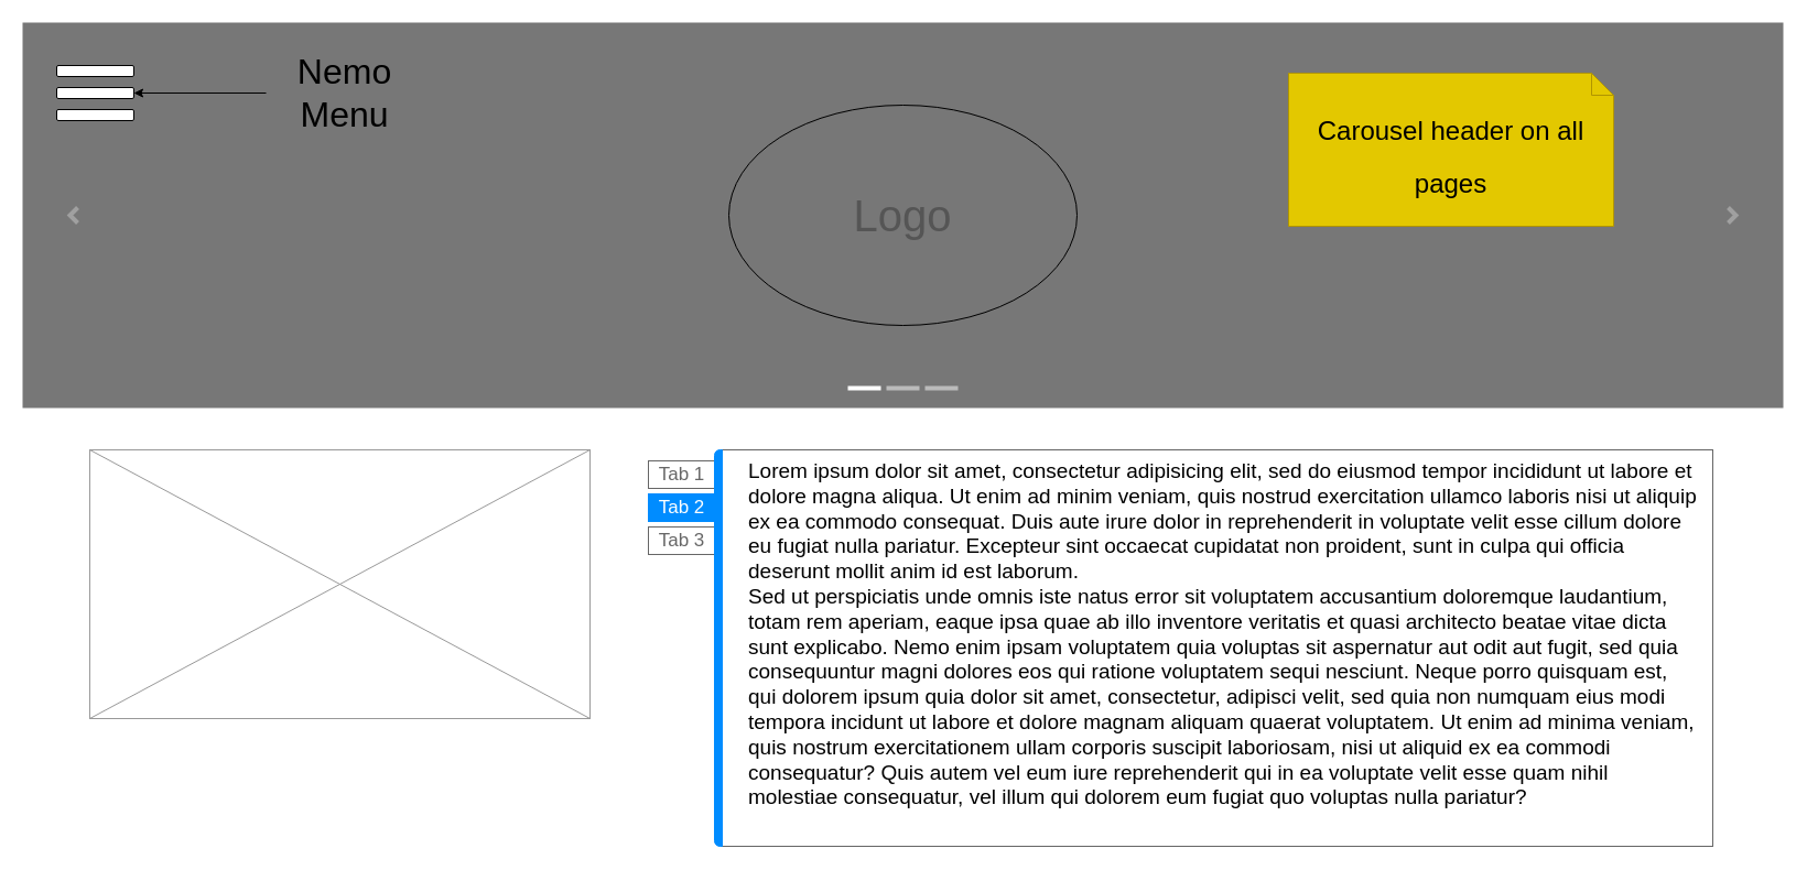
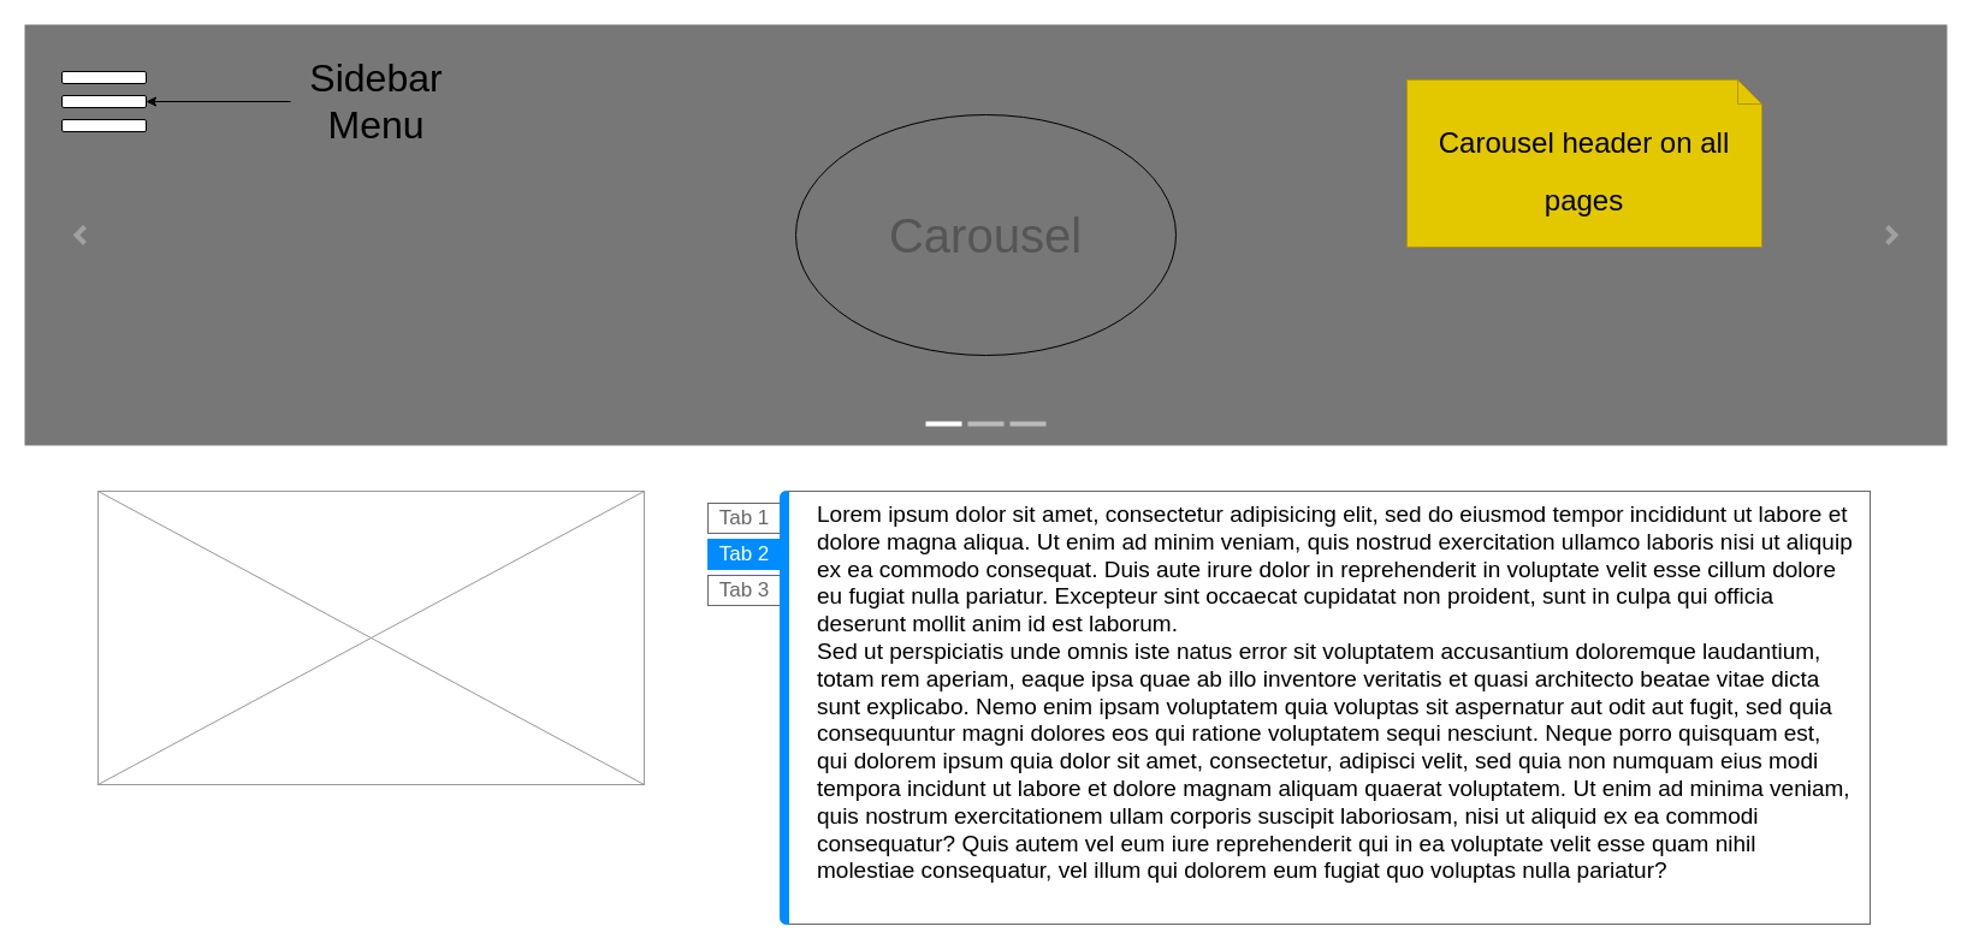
  <mxCell id="0" />
  <mxCell id="1" parent="0" />
  <mxCell id="2" value="First slide" style="html=1;shadow=0;dashed=0;strokeColor=none;strokeWidth=1;fillColor=#777777;fontColor=#555555;whiteSpace=wrap;align=center;verticalAlign=middle;fontStyle=0;fontSize=40;" parent="1" vertex="1"><mxGeometry x="20" width="1598" height="350" as="geometry" y="20" /></mxCell>
  <mxCell id="3" value="" style="html=1;verticalLabelPosition=bottom;labelBackgroundColor=#ffffff;verticalAlign=top;shadow=0;dashed=0;strokeWidth=4;shape=mxgraph.ios7.misc.more;strokeColor=#a0a0a0;" parent="2" vertex="1"><mxGeometry x="1" y="0.5" width="7" height="14" relative="1" as="geometry"><mxPoint x="-50" y="-7" as="offset" /></mxGeometry></mxCell>
  <mxCell id="4" value="" style="flipH=1;html=1;verticalLabelPosition=bottom;labelBackgroundColor=#ffffff;verticalAlign=top;shadow=0;dashed=0;strokeWidth=4;shape=mxgraph.ios7.misc.more;strokeColor=#a0a0a0;" parent="2" vertex="1"><mxGeometry y="0.5" width="7" height="14" relative="1" as="geometry"><mxPoint x="43" y="-7" as="offset" /></mxGeometry></mxCell>
  <mxCell id="5" value="" style="html=1;shadow=0;strokeColor=none;fillColor=#ffffff;" parent="2" vertex="1"><mxGeometry x="0.5" y="1" width="30" height="4" relative="1" as="geometry"><mxPoint x="-50" y="-20" as="offset" /></mxGeometry></mxCell>
  <mxCell id="6" value="" style="html=1;shadow=0;strokeColor=none;fillColor=#BBBBBB;" parent="2" vertex="1"><mxGeometry x="0.5" y="1" width="30" height="4" relative="1" as="geometry"><mxPoint x="-15" y="-20" as="offset" /></mxGeometry></mxCell>
  <mxCell id="7" value="" style="html=1;shadow=0;strokeColor=none;fillColor=#BBBBBB;" parent="2" vertex="1"><mxGeometry x="0.5" y="1" width="30" height="4" relative="1" as="geometry"><mxPoint x="20" y="-20" as="offset" /></mxGeometry></mxCell>
  <mxCell id="8" style="edgeStyle=orthogonalEdgeStyle;rounded=0;orthogonalLoop=1;jettySize=auto;html=1;exitX=0;exitY=0.5;exitDx=0;exitDy=0;entryX=1;entryY=0.5;entryDx=0;entryDy=0;" parent="2" source="9" target="11" edge="1"><mxGeometry relative="1" as="geometry" /></mxCell>
- <mxCell id="9" value="&lt;font style=&quot;font-size: 32px&quot;&gt;Nemo&lt;br&gt;Menu&lt;/font&gt;" style="text;html=1;strokeColor=none;fillColor=none;align=center;verticalAlign=middle;whiteSpace=wrap;rounded=0;" parent="2" vertex="1"><mxGeometry x="221" y="19" width="143" height="90" as="geometry" /></mxCell>
+ <mxCell id="9" value="&lt;font style=&quot;font-size: 32px&quot;&gt;Sidebar&lt;br&gt;Menu&lt;/font&gt;" style="text;html=1;strokeColor=none;fillColor=none;align=center;verticalAlign=middle;whiteSpace=wrap;rounded=0;" parent="2" vertex="1"><mxGeometry x="221" y="19" width="143" height="90" as="geometry" /></mxCell>
  <mxCell id="10" value="" style="rounded=1;whiteSpace=wrap;html=1;" parent="2" vertex="1"><mxGeometry x="31" y="39" width="70" height="10" as="geometry" /></mxCell>
  <mxCell id="11" value="" style="rounded=1;whiteSpace=wrap;html=1;" parent="2" vertex="1"><mxGeometry x="31" y="59" width="70" height="10" as="geometry" /></mxCell>
  <mxCell id="12" value="" style="rounded=1;whiteSpace=wrap;html=1;" parent="2" vertex="1"><mxGeometry x="31" y="79" width="70" height="10" as="geometry" /></mxCell>
  <mxCell id="13" value="&lt;font style=&quot;font-size: 24px&quot;&gt;Carousel header on all pages&lt;/font&gt;" style="shape=note;size=20;whiteSpace=wrap;html=1;shadow=0;dashed=0;fontSize=40;fontColor=#000000;strokeWidth=1;fillColor=#e3c800;strokeColor=#B09500;" parent="2" vertex="1"><mxGeometry x="1149" y="46" width="295" height="139" as="geometry" /></mxCell>
- <mxCell id="14" value="Logo" style="ellipse;whiteSpace=wrap;html=1;shadow=0;dashed=0;fontSize=40;fontColor=#555555;strokeWidth=1;fillColor=#777777;" parent="2" vertex="1"><mxGeometry x="641" y="75" width="316" height="200" as="geometry" /></mxCell>
+ <mxCell id="14" value="Carousel" style="ellipse;whiteSpace=wrap;html=1;shadow=0;dashed=0;fontSize=40;fontColor=#555555;strokeWidth=1;fillColor=#777777;" parent="2" vertex="1"><mxGeometry x="641" y="75" width="316" height="200" as="geometry" /></mxCell>
  <mxCell id="15" value="" style="verticalLabelPosition=bottom;shadow=0;dashed=0;align=center;html=1;verticalAlign=top;strokeWidth=1;shape=mxgraph.mockup.graphics.simpleIcon;strokeColor=#999999;" parent="1" vertex="1"><mxGeometry x="81" y="408" width="454" height="244" as="geometry" /></mxCell>
  <mxCell id="16" value="" style="strokeWidth=1;shadow=0;dashed=0;align=center;html=1;shape=mxgraph.mockup.containers.marginRect2;rectMarginLeft=67;strokeColor=#666666;gradientColor=none;fontSize=19;" parent="1" vertex="1"><mxGeometry x="588" y="408" width="966" height="360" as="geometry" /></mxCell>
  <mxCell id="17" value="Tab 1" style="strokeColor=inherit;fillColor=inherit;gradientColor=inherit;strokeWidth=1;shadow=0;dashed=0;align=center;html=1;shape=mxgraph.mockup.containers.rrect;rSize=0;fontSize=17;fontColor=#666666;" parent="16" vertex="1"><mxGeometry width="60" height="25" relative="1" as="geometry"><mxPoint y="10" as="offset" /></mxGeometry></mxCell>
  <mxCell id="18" value="Tab 2" style="strokeWidth=1;shadow=0;dashed=0;align=center;html=1;shape=mxgraph.mockup.containers.rrect;rSize=0;fontSize=17;fontColor=#ffffff;strokeColor=#008cff;fillColor=#008cff;" parent="16" vertex="1"><mxGeometry width="60" height="25" relative="1" as="geometry"><mxPoint y="40" as="offset" /></mxGeometry></mxCell>
  <mxCell id="19" value="Tab 3" style="strokeColor=inherit;fillColor=inherit;gradientColor=inherit;strokeWidth=1;shadow=0;dashed=0;align=center;html=1;shape=mxgraph.mockup.containers.rrect;rSize=0;fontSize=17;fontColor=#666666;" parent="16" vertex="1"><mxGeometry width="60" height="25" relative="1" as="geometry"><mxPoint y="70" as="offset" /></mxGeometry></mxCell>
  <mxCell id="20" value="" style="strokeWidth=1;shadow=0;dashed=0;align=center;html=1;shape=mxgraph.mockup.containers.leftButton;rSize=5;strokeColor=#008cff;fillColor=#008cff;resizeHeight=1;movable=0;deletable=0;" parent="16" vertex="1"><mxGeometry width="7" height="360" relative="1" as="geometry"><mxPoint x="60" as="offset" /></mxGeometry></mxCell>
  <mxCell id="21" value="Lorem ipsum dolor sit amet, consectetur adipisicing elit, sed do eiusmod tempor incididunt ut labore et dolore magna aliqua. Ut enim ad minim veniam, quis nostrud exercitation ullamco laboris nisi ut aliquip ex ea commodo consequat. Duis aute irure dolor in reprehenderit in voluptate velit esse cillum dolore eu fugiat nulla pariatur. Excepteur sint occaecat cupidatat non proident, sunt in culpa qui officia deserunt mollit anim id est laborum.&#10;Sed ut perspiciatis unde omnis iste natus error sit voluptatem accusantium doloremque laudantium, totam rem aperiam, eaque ipsa quae ab illo inventore veritatis et quasi architecto beatae vitae dicta sunt explicabo. Nemo enim ipsam voluptatem quia voluptas sit aspernatur aut odit aut fugit, sed quia consequuntur magni dolores eos qui ratione voluptatem sequi nesciunt. Neque porro quisquam est, qui dolorem ipsum quia dolor sit amet, consectetur, adipisci velit, sed quia non numquam eius modi tempora incidunt ut labore et dolore magnam aliquam quaerat voluptatem. Ut enim ad minima veniam, quis nostrum exercitationem ullam corporis suscipit laboriosam, nisi ut aliquid ex ea commodi consequatur? Quis autem vel eum iure reprehenderit qui in ea voluptate velit esse quam nihil molestiae consequatur, vel illum qui dolorem eum fugiat quo voluptas nulla pariatur?" style="text;spacingTop=-5;whiteSpace=wrap;html=1;align=left;fontSize=19;fontFamily=Helvetica;fillColor=none;strokeColor=none;" parent="16" vertex="1"><mxGeometry x="89" y="6.545" width="865" height="341.818" as="geometry" /></mxCell>
